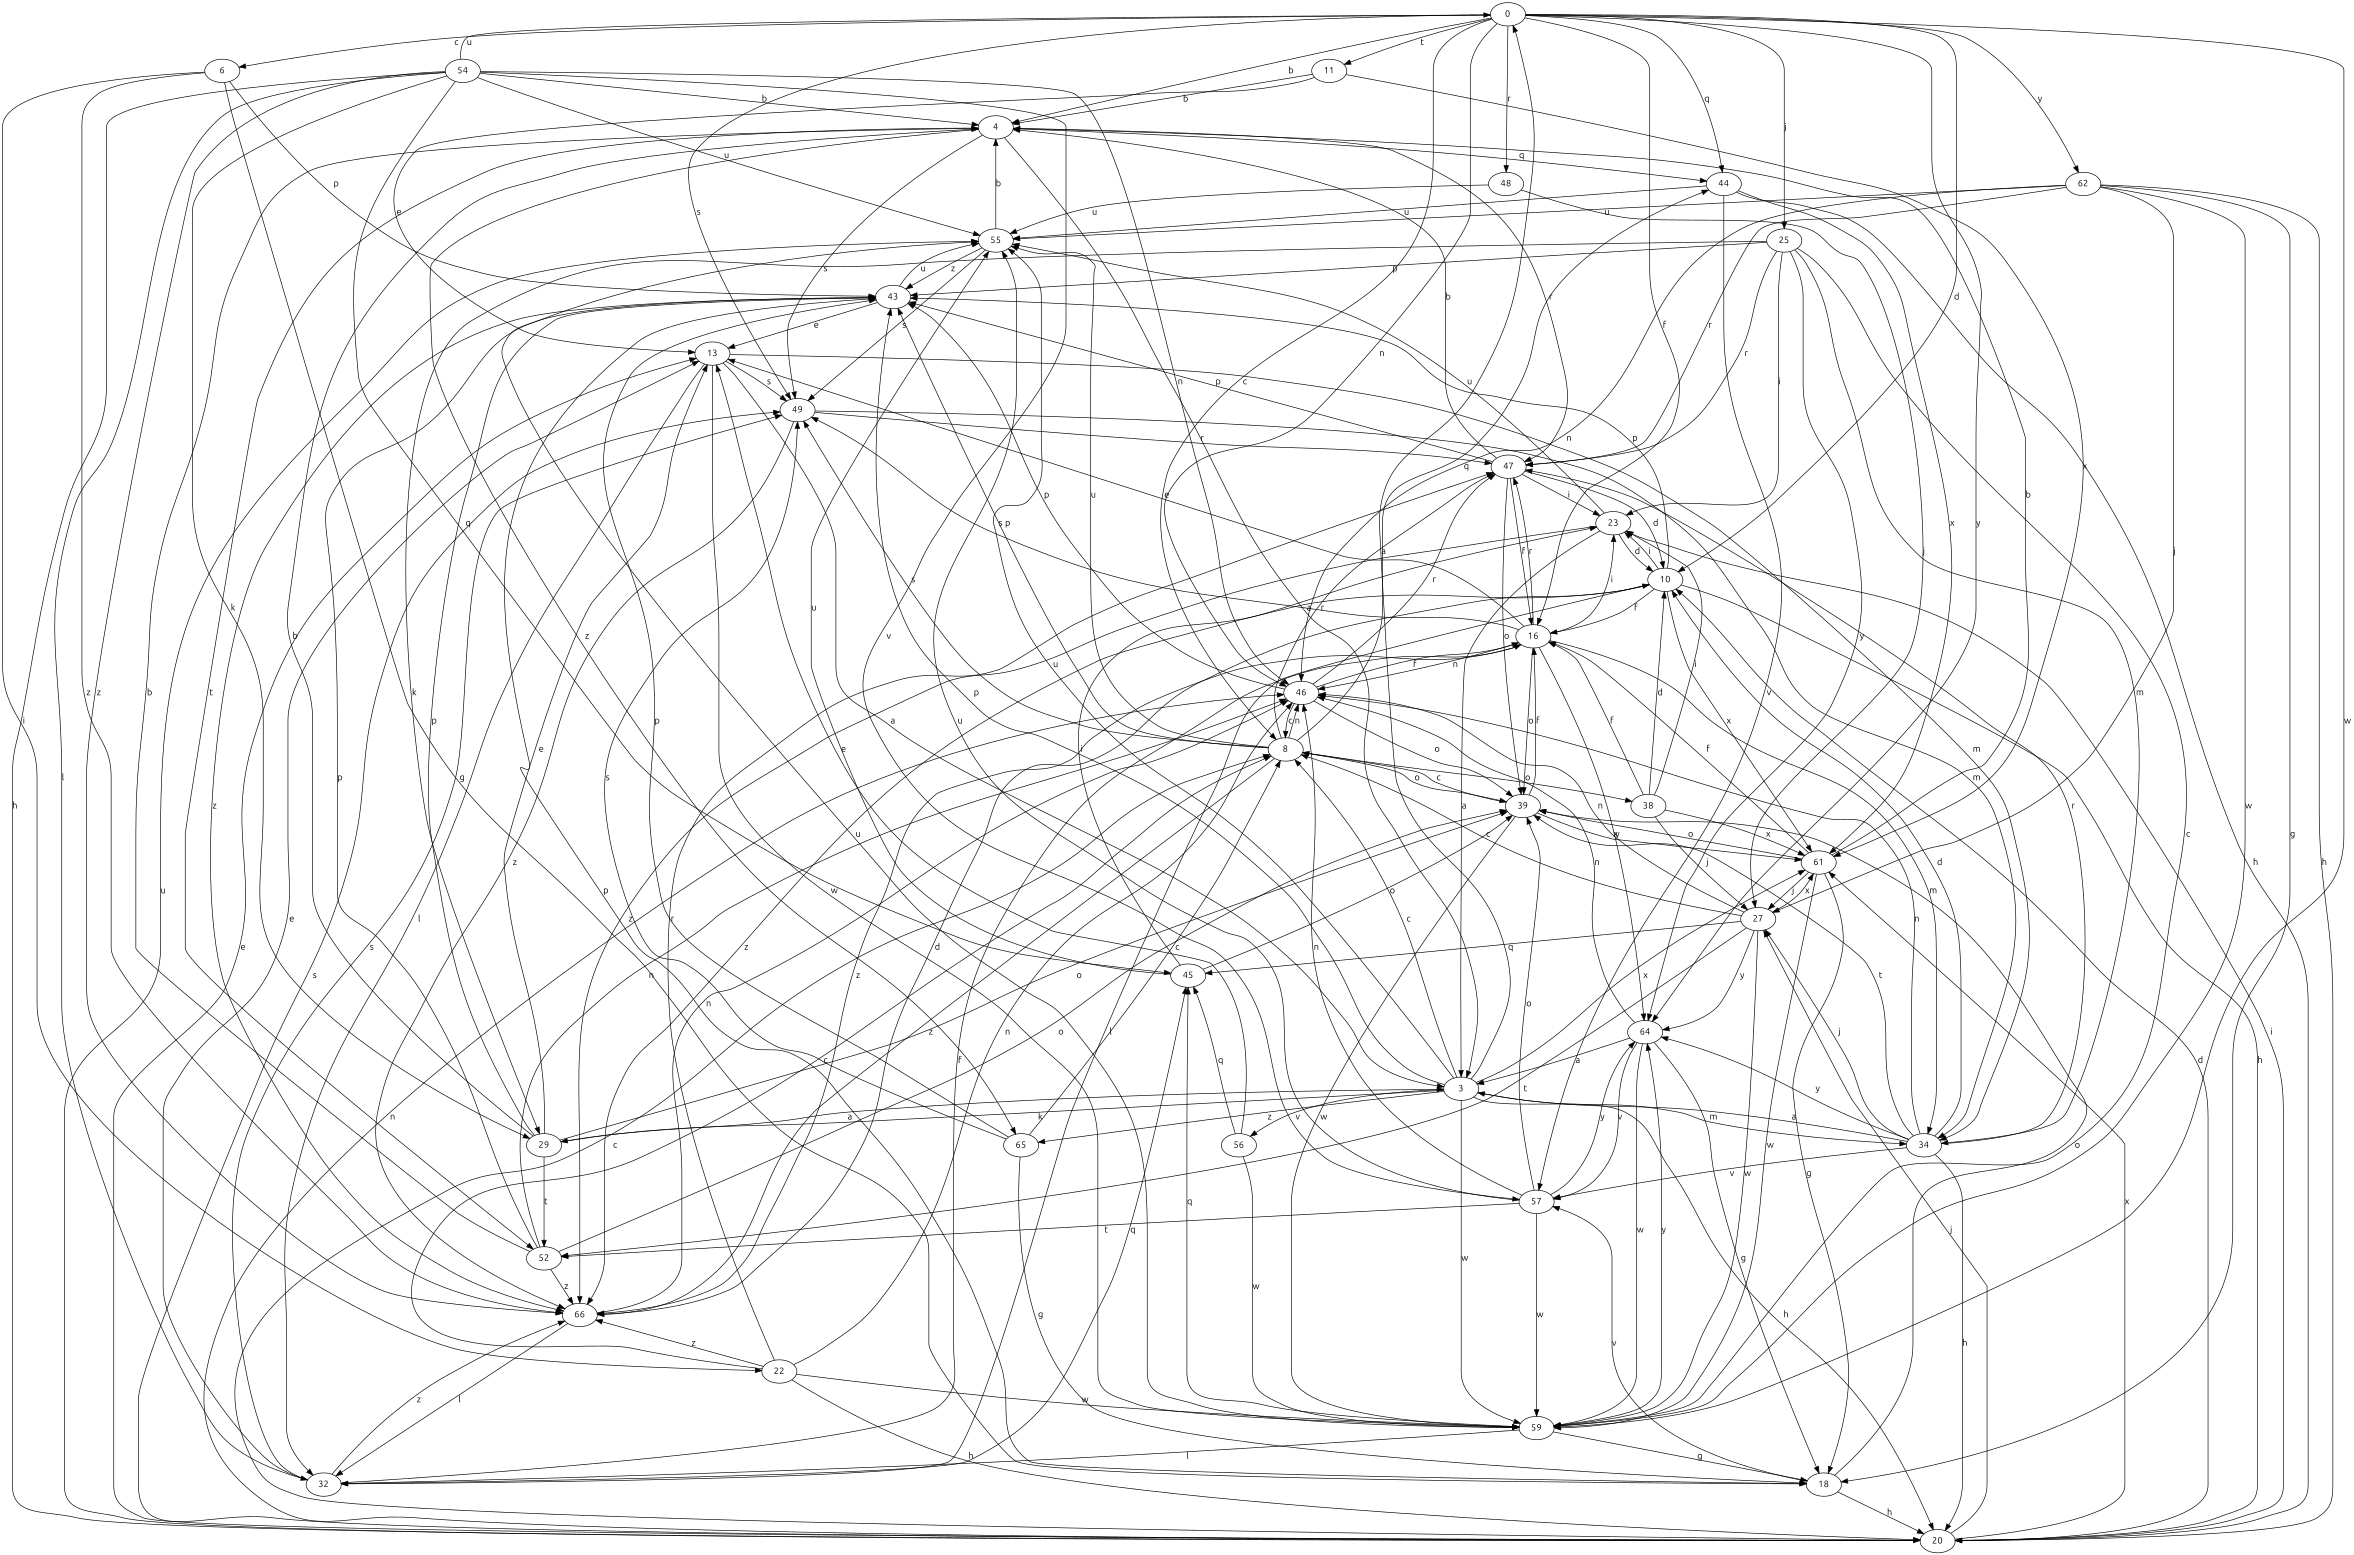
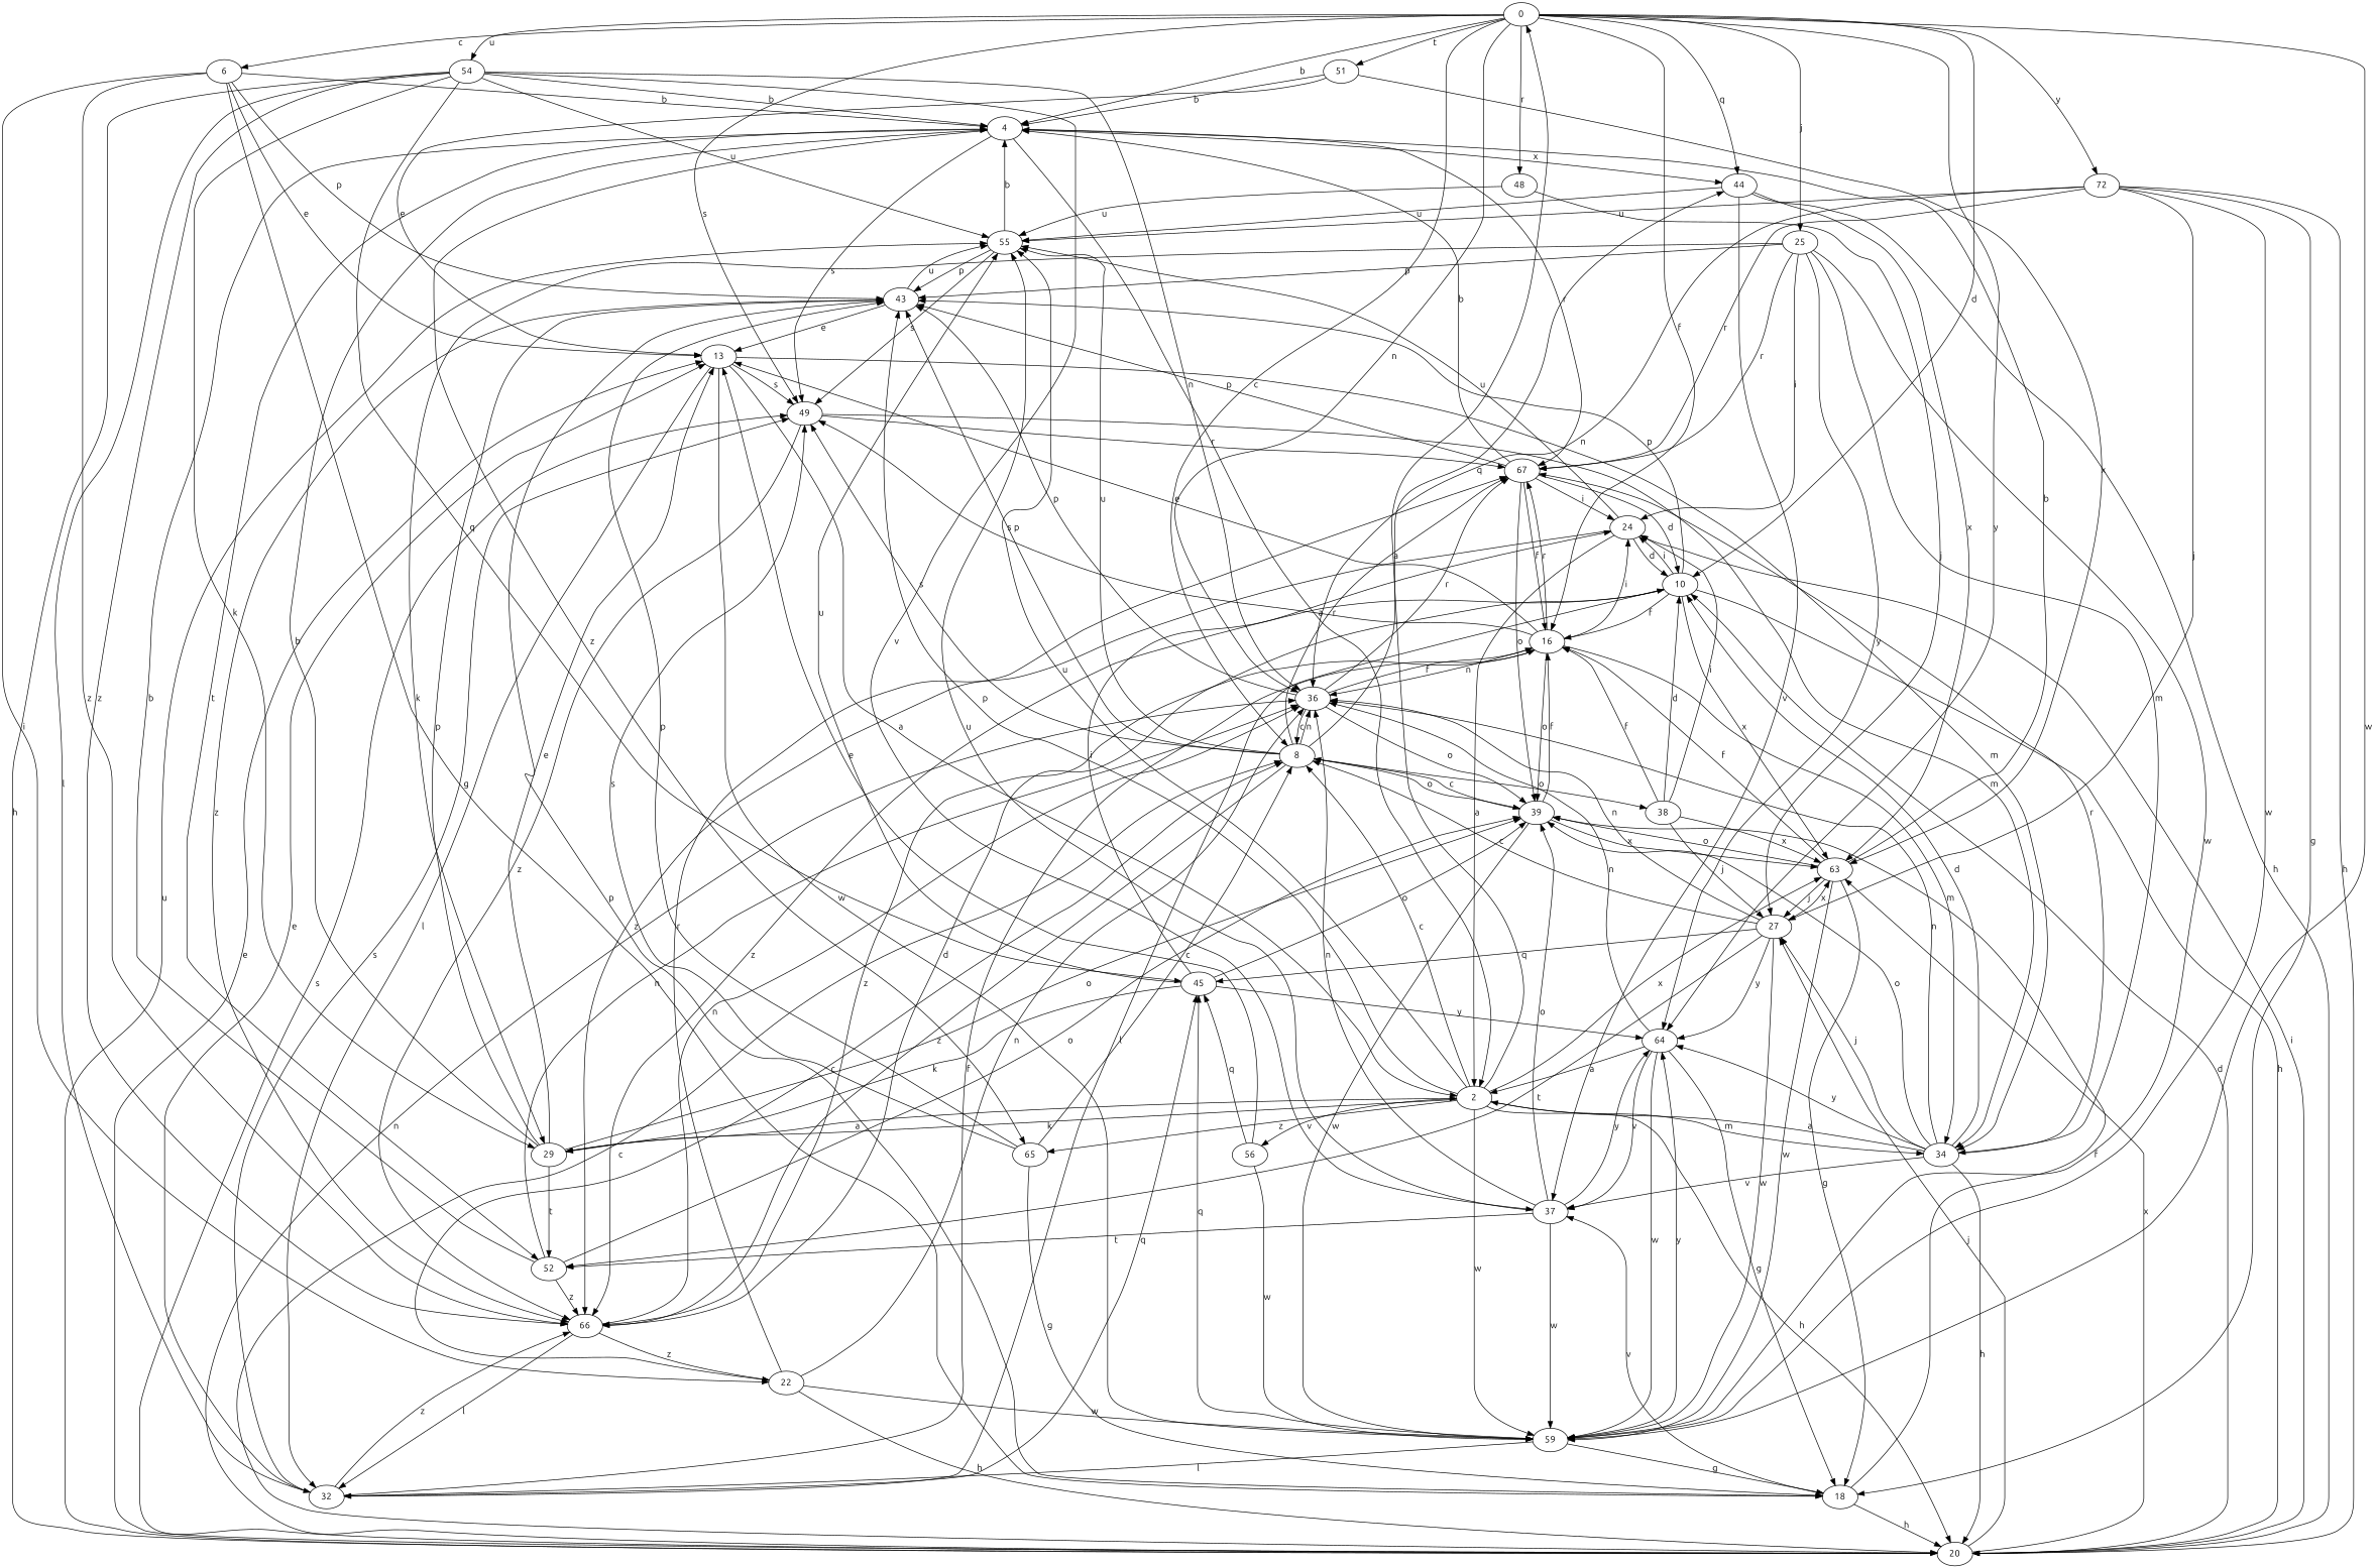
  strict digraph {
    fontname=Ubuntu
    node [fontname=Ubuntu]
    edge [fontname=Ubuntu]
    0
    4
    6
    8
    10
    16
    25
-   36 [label=46]
+   36
    44
    n10 [label=48]
    49
-   51 [label=11]
+   51
    54
    59
-   62
+   62 [label=72]
    64
-   2 [label=3]
+   2
    65
-   47
+   47 [label=67]
    52
    43
    13
    18
    22
    66
    55
    38
    39
    20
-   61
-   23
+   61 [label=63]
+   23 [label=24]
    32
    34
    29
-   57
+   57 [label=37]
    27
    45
    56
    0 -> 4 [label=b]
    0 -> 6 [label=c]
    0 -> 8 [label=c]
    0 -> 10 [label=d]
    0 -> 16 [label=f]
    0 -> 25 [label=j]
    0 -> 36 [label=n]
    0 -> 44 [label=q]
    0 -> n10 [label=r]
    0 -> 49 [label=s]
    0 -> 51 [label=t]
-   54 -> 0 [label=u]
+   0 -> 54 [label=u]
    0 -> 59 [label=w]
    0 -> 62 [label=y]
    0 -> 64 [label=y]
-   4 -> 44 [label=q]
+   4 -> 44 [label=x]
    4 -> 49 [label=s]
    4 -> 2 [label=a]
    4 -> 65 [label=z]
    4 -> 47 [label=r]
    4 -> 52 [label=t]
+   6 -> 4 [label=b]
    6 -> 43 [label=p]
+   6 -> 13 [label=e]
    6 -> 18 [label=g]
    6 -> 22 [label=i]
    6 -> 66 [label=z]
    8 -> 36 [label=n]
    8 -> 44 [label=q]
    8 -> 49 [label=s]
    8 -> 47 [label=r]
    8 -> 43 [label=p]
    8 -> 66 [label=z]
    8 -> 55 [label=u]
    8 -> 38 [label=o]
    8 -> 39 [label=o]
    10 -> 16 [label=f]
    10 -> 43 [label=p]
    10 -> 66 [label=z]
    10 -> 20 [label=h]
    10 -> 61 [label=x]
    10 -> 23 [label=i]
    10 -> 32 [label=l]
    16 -> 36 [label=n]
    16 -> 49 [label=s]
    16 -> 47 [label=r]
    16 -> 13 [label=e]
    16 -> 66 [label=z]
    16 -> 39 [label=o]
    16 -> 23 [label=i]
    16 -> 34 [label=m]
-   25 -> 59 [label=c]
+   25 -> 59 [label=w]
    25 -> 64 [label=y]
    25 -> 47 [label=r]
    25 -> 43 [label=p]
    25 -> 23 [label=i]
    25 -> 34 [label=m]
    25 -> 29 [label=k]
    36 -> 8 [label=c]
    36 -> 16 [label=f]
    36 -> 47 [label=r]
    36 -> 43 [label=p]
    36 -> 39 [label=o]
    44 -> 55 [label=u]
    44 -> 20 [label=h]
    44 -> 61 [label=x]
    44 -> 57 [label=v]
    n10 -> 55 [label=u]
    n10 -> 27 [label=j]
    49 -> 47 [label=r]
    49 -> 66 [label=z]
    49 -> 34 [label=m]
    51 -> 4 [label=b]
    51 -> 13 [label=e]
    51 -> 61 [label=x]
    54 -> 4 [label=b]
    54 -> 36 [label=n]
    54 -> 66 [label=z]
    54 -> 55 [label=u]
    54 -> 20 [label=h]
    54 -> 32 [label=l]
    54 -> 29 [label=k]
    54 -> 57 [label=v]
    54 -> 45 [label=q]
    59 -> 64 [label=y]
    59 -> 18 [label=g]
-   59 -> 55 [label=u]
    59 -> 32 [label=l]
    59 -> 45 [label=q]
    62 -> 36 [label=n]
    62 -> 59 [label=w]
    62 -> 47 [label=r]
    62 -> 18 [label=g]
    62 -> 55 [label=u]
    62 -> 20 [label=h]
    62 -> 27 [label=j]
    64 -> 36 [label=n]
    64 -> 59 [label=w]
    64 -> 2 [label=a]
    64 -> 18 [label=g]
    64 -> 57 [label=v]
    2 -> 0 [label=a]
    2 -> 8 [label=c]
    2 -> 59 [label=w]
    2 -> 65 [label=z]
    2 -> 43 [label=p]
    2 -> 55 [label=u]
    2 -> 20 [label=h]
    2 -> 61 [label=x]
    2 -> 34 [label=m]
    2 -> 29 [label=k]
    2 -> 56 [label=v]
    65 -> 8 [label=c]
    65 -> 49 [label=s]
    65 -> 43 [label=p]
    65 -> 18 [label=g]
    47 -> 4 [label=b]
    47 -> 10 [label=d]
    47 -> 16 [label=f]
    47 -> 43 [label=p]
    47 -> 39 [label=o]
    47 -> 23 [label=i]
    52 -> 4 [label=b]
    52 -> 36 [label=n]
-   52 -> 43 [label=p]
    52 -> 66 [label=z]
    52 -> 39 [label=o]
    43 -> 13 [label=e]
    43 -> 66 [label=z]
    43 -> 55 [label=u]
    13 -> 49 [label=s]
    13 -> 59 [label=w]
    13 -> 2 [label=a]
    13 -> 32 [label=l]
    13 -> 34 [label=m]
    18 -> 43 [label=p]
-   18 -> 39 [label=o]
+   18 -> 39 [label=f]
    18 -> 20 [label=h]
    18 -> 57 [label=v]
    22 -> 8 [label=c]
    22 -> 36 [label=n]
    22 -> 59 [label=w]
    22 -> 47 [label=r]
-   22 -> 66 [label=z]
+   66 -> 22 [label=z]
    22 -> 20 [label=h]
    66 -> 10 [label=d]
    66 -> 36 [label=n]
    66 -> 32 [label=l]
    55 -> 4 [label=b]
    55 -> 49 [label=s]
-   55 -> 43 [label=z]
+   55 -> 43 [label=p]
    38 -> 10 [label=d]
    38 -> 16 [label=f]
    38 -> 61 [label=x]
    38 -> 23 [label=i]
    38 -> 27 [label=j]
    39 -> 8 [label=c]
    39 -> 16 [label=f]
    39 -> 59 [label=w]
    39 -> 61 [label=x]
    20 -> 8 [label=c]
    20 -> 10 [label=d]
    20 -> 36 [label=n]
    20 -> 49 [label=s]
    20 -> 13 [label=e]
    20 -> 55 [label=u]
    20 -> 61 [label=x]
    20 -> 23 [label=i]
    20 -> 27 [label=j]
    61 -> 4 [label=b]
    61 -> 16 [label=f]
    61 -> 59 [label=w]
    61 -> 18 [label=g]
    61 -> 39 [label=o]
    61 -> 27 [label=j]
    23 -> 10 [label=d]
    23 -> 2 [label=a]
    23 -> 66 [label=z]
    23 -> 55 [label=u]
    32 -> 16 [label=f]
    32 -> 49 [label=s]
    32 -> 13 [label=e]
    32 -> 66 [label=z]
    32 -> 45 [label=q]
    34 -> 10 [label=d]
    34 -> 36 [label=n]
    34 -> 64 [label=y]
    34 -> 2 [label=a]
    34 -> 47 [label=r]
-   34 -> 39 [label=t]
+   34 -> 39 [label=o]
    34 -> 20 [label=h]
    34 -> 57 [label=v]
    34 -> 27 [label=j]
    29 -> 4 [label=b]
    29 -> 2 [label=a]
    29 -> 52 [label=t]
    29 -> 43 [label=p]
    29 -> 13 [label=e]
    29 -> 39 [label=o]
    57 -> 36 [label=n]
    57 -> 59 [label=w]
    57 -> 64 [label=y]
    57 -> 52 [label=t]
    57 -> 55 [label=u]
    57 -> 39 [label=o]
    27 -> 8 [label=c]
    27 -> 36 [label=n]
    27 -> 59 [label=w]
    27 -> 64 [label=y]
    27 -> 52 [label=t]
    27 -> 61 [label=x]
    27 -> 45 [label=q]
-   16 -> 64 [label=y]
+   45 -> 64 [label=y]
    45 -> 55 [label=u]
    45 -> 39 [label=o]
    45 -> 23 [label=i]
+   45 -> 29 [label=k]
    56 -> 59 [label=w]
    56 -> 13 [label=e]
    56 -> 45 [label=q]
  }
